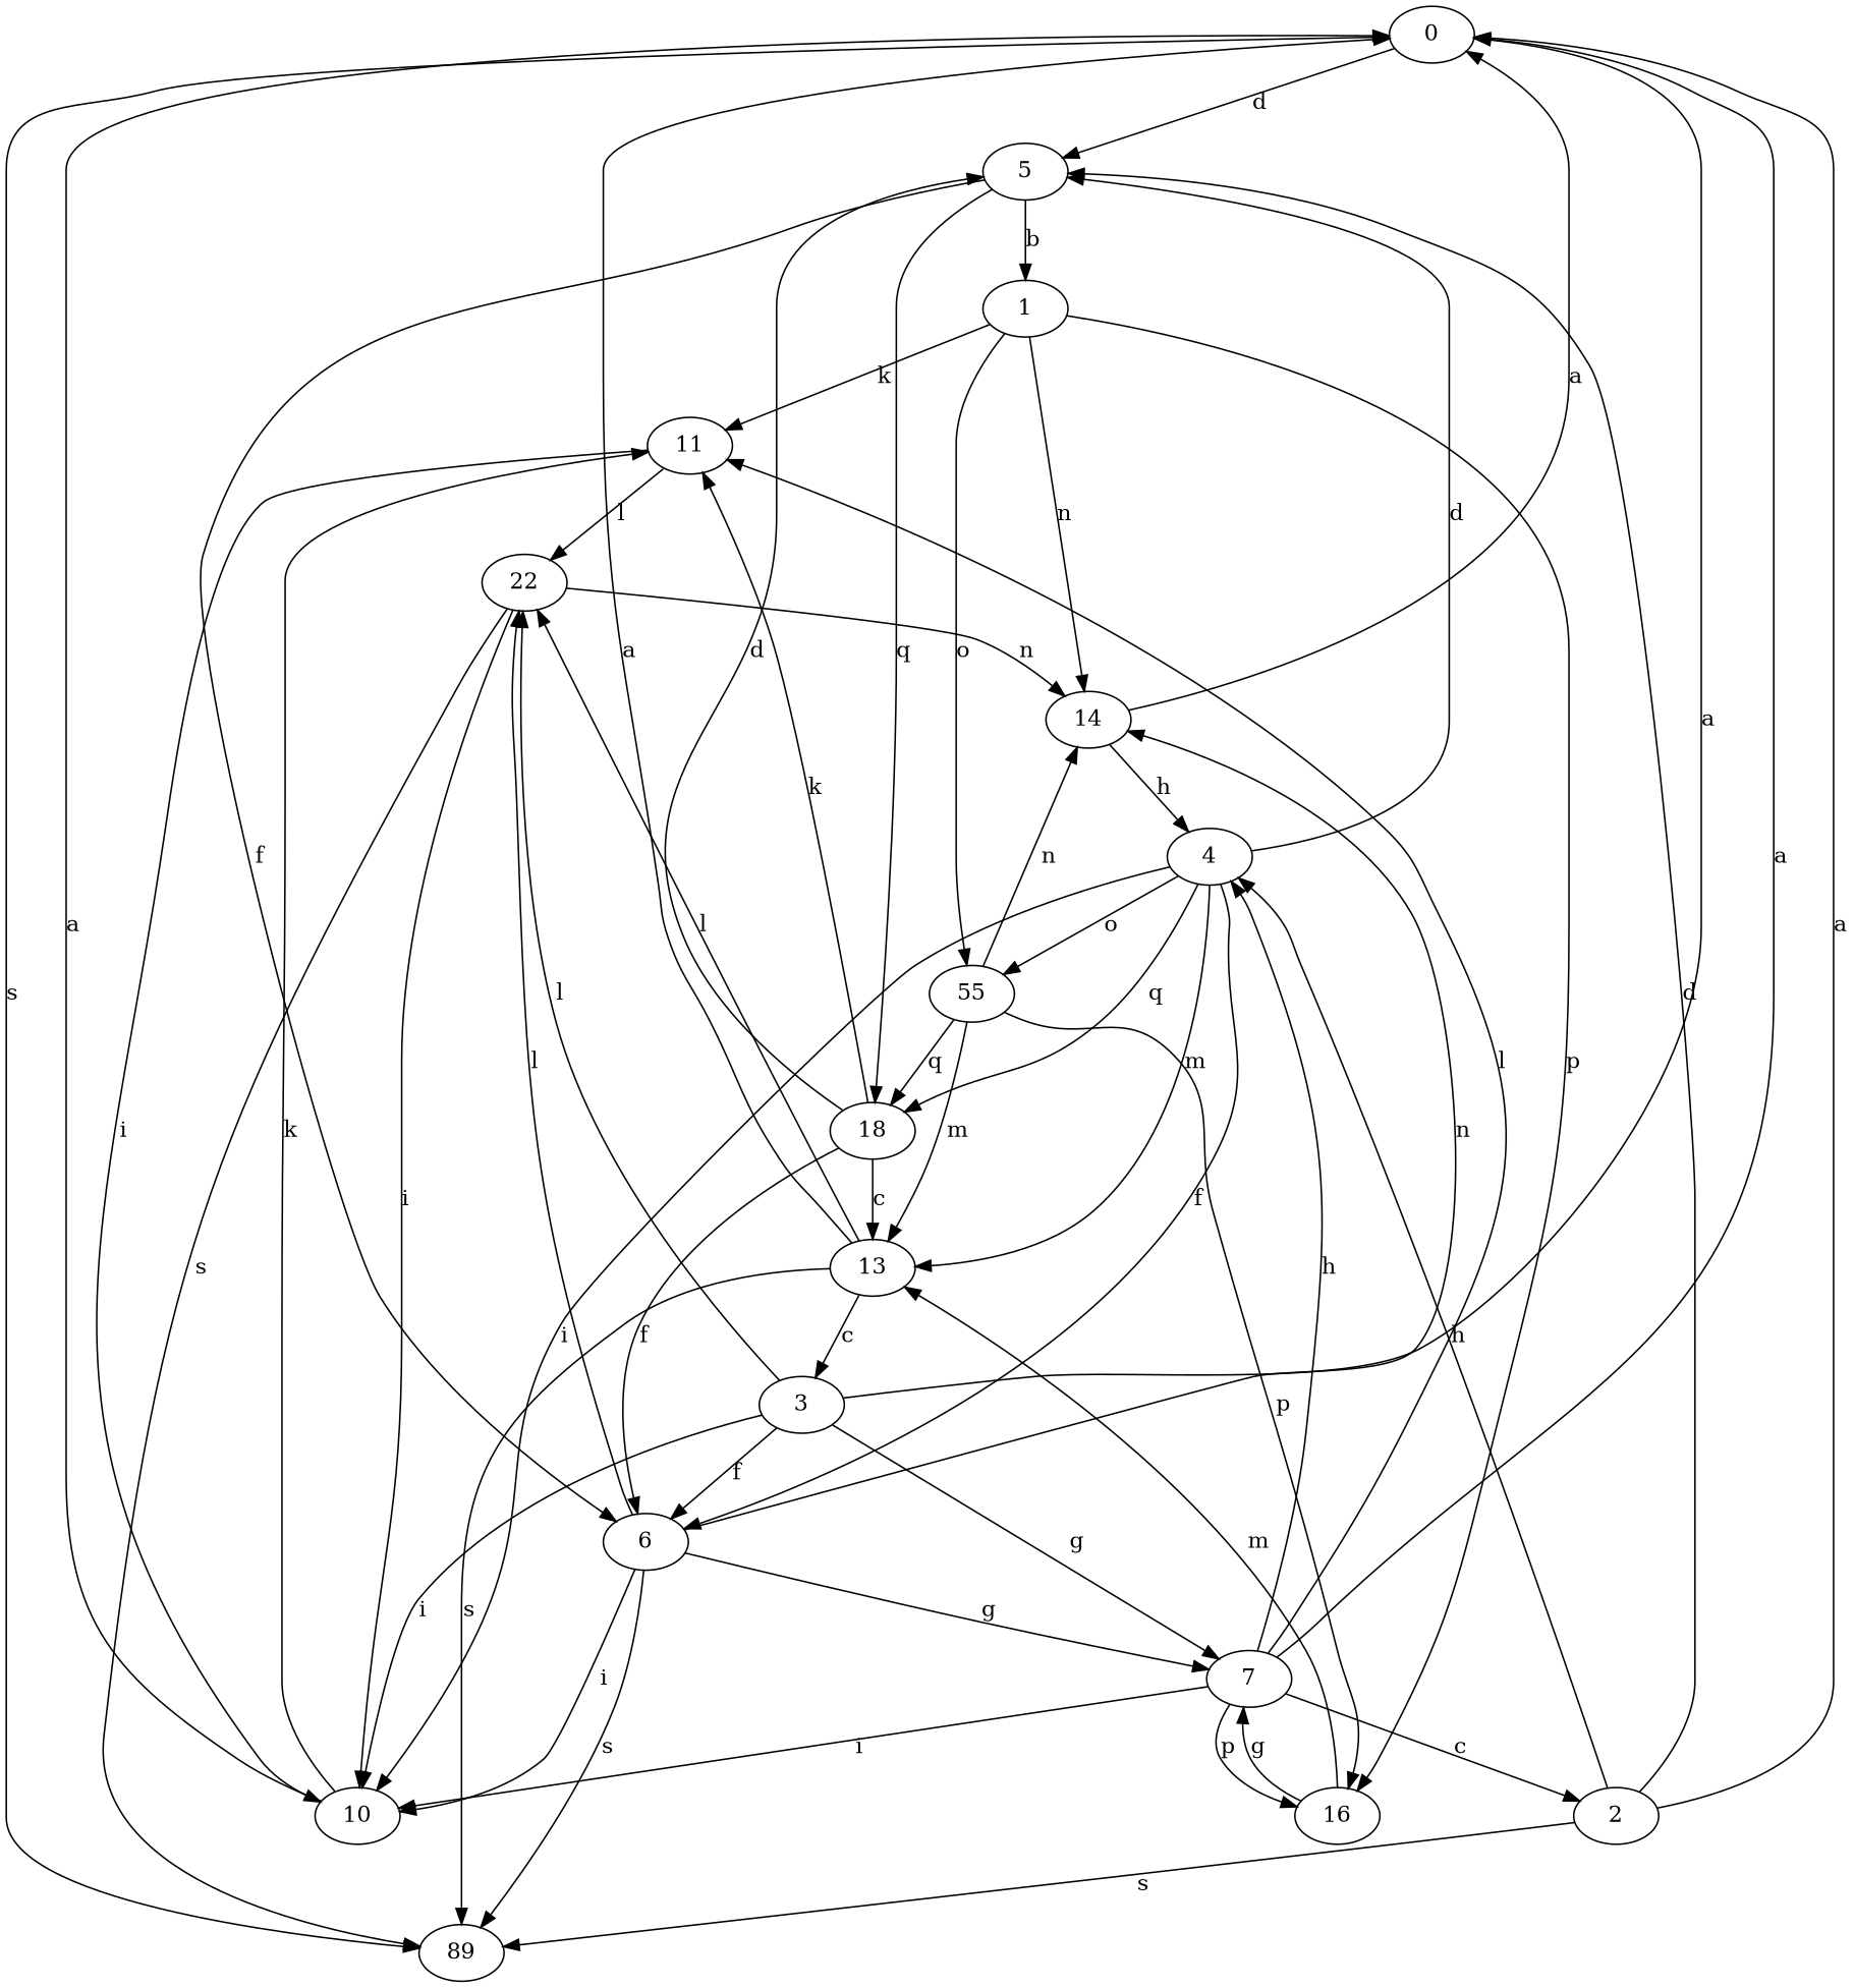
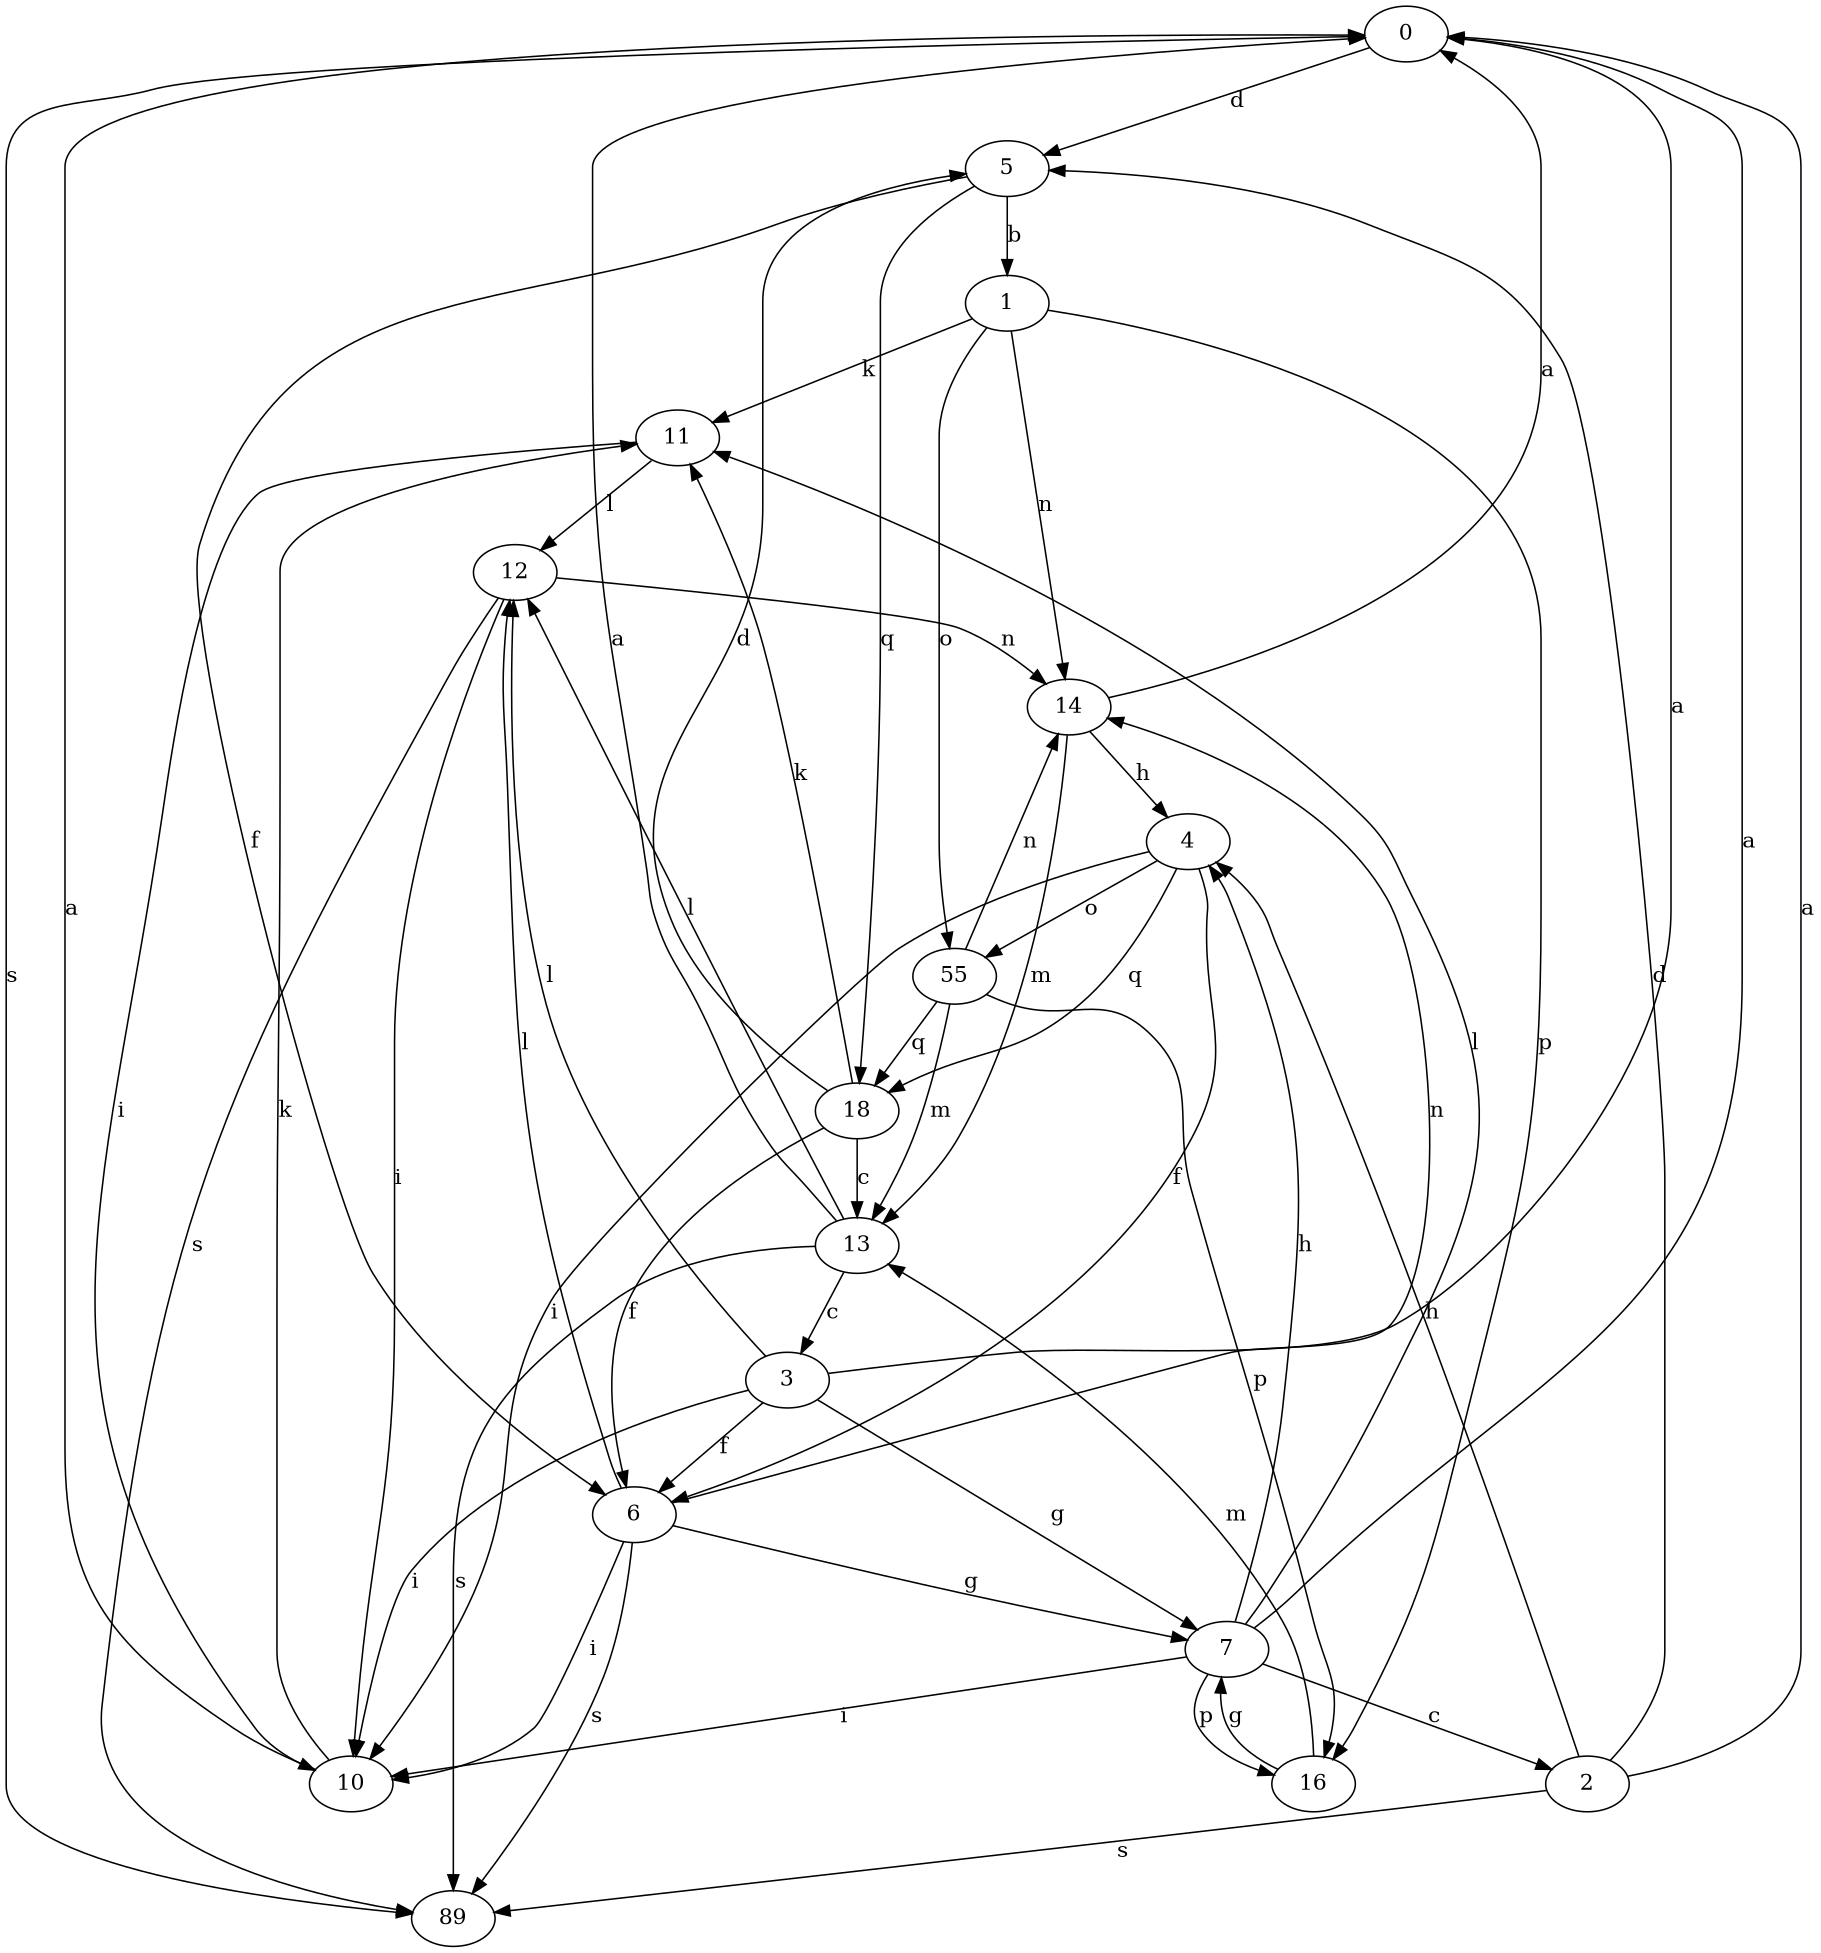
  strict digraph {
    0
    5
    n3 [label=89]
    1
    6
    18
    11
    n8 [label=55]
    16
    14
    10
-   12 [label=22]
+   12
    13
    7
    2
    n16 [label=4]
    3
    0 -> 5 [label=d]
    0 -> n3 [label=s]
    5 -> 1 [label=b]
    5 -> 6 [label=f]
    5 -> 18 [label=q]
    1 -> 11 [label=k]
    1 -> n8 [label=o]
    1 -> 16 [label=p]
    1 -> 14 [label=n]
    6 -> n3 [label=s]
    6 -> 14 [label=n]
    6 -> 10 [label=i]
    6 -> 12 [label=l]
    6 -> 7 [label=g]
    18 -> 5 [label=d]
    18 -> 6 [label=f]
    18 -> 11 [label=k]
    18 -> 13 [label=c]
    11 -> 10 [label=i]
    11 -> 12 [label=l]
    n8 -> 18 [label=q]
    n8 -> 16 [label=p]
    n8 -> 14 [label=n]
    n8 -> 13 [label=m]
    16 -> 13 [label=m]
    16 -> 7 [label=g]
    14 -> 0 [label=a]
    14 -> n16 [label=h]
    10 -> 0 [label=a]
    10 -> 11 [label=k]
    12 -> n3 [label=s]
    12 -> 14 [label=n]
    12 -> 10 [label=i]
    13 -> 0 [label=a]
    13 -> n3 [label=s]
    13 -> 12 [label=l]
    13 -> 3 [label=c]
    7 -> 0 [label=a]
    7 -> 11 [label=l]
    7 -> 16 [label=p]
    7 -> 10 [label=i]
    7 -> 2 [label=c]
    7 -> n16 [label=h]
    2 -> 0 [label=a]
    2 -> 5 [label=d]
    2 -> n3 [label=s]
    2 -> n16 [label=h]
-   n16 -> 5 [label=d]
    n16 -> 6 [label=f]
    n16 -> 18 [label=q]
    n16 -> n8 [label=o]
    n16 -> 10 [label=i]
-   n16 -> 13 [label=m]
+   14 -> 13 [label=m]
    3 -> 0 [label=a]
    3 -> 6 [label=f]
    3 -> 10 [label=i]
    3 -> 12 [label=l]
    3 -> 7 [label=g]
  }
